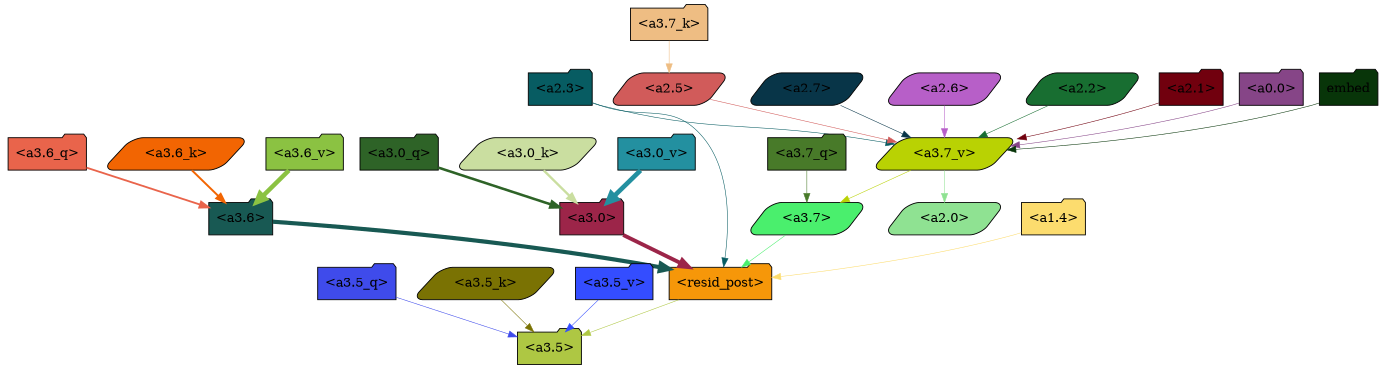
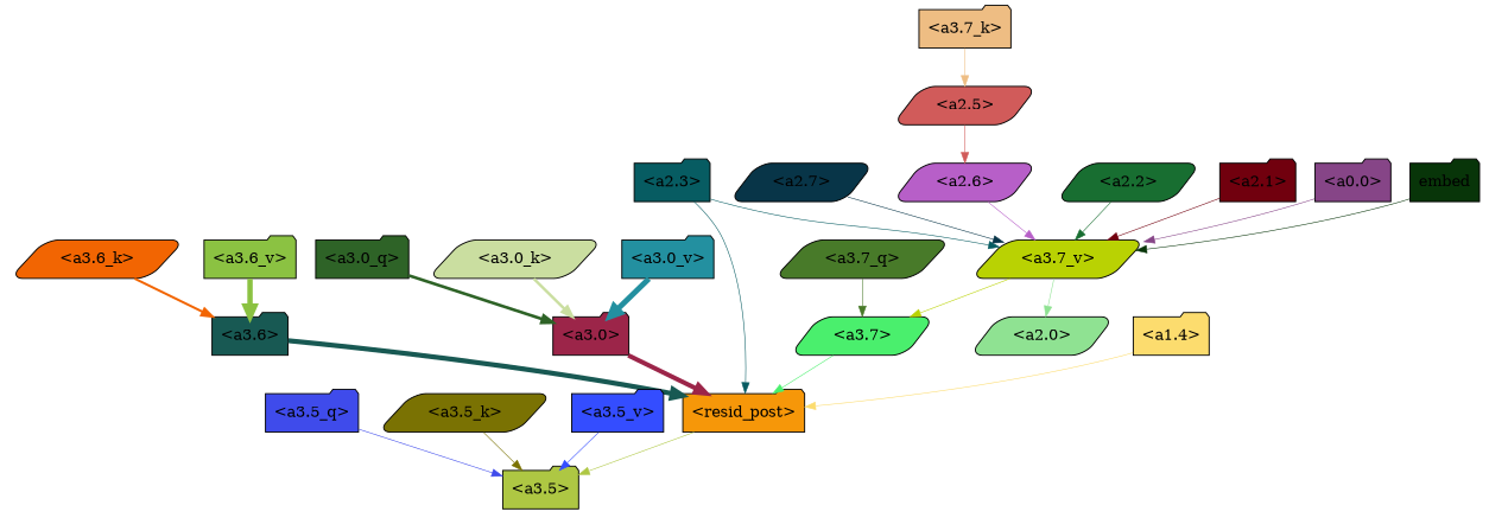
  strict digraph {
    fontname="DejaVu Serif"
    splines=true
    node [color=black fontname="DejaVu Serif" shape=folder style="filled, rounded"]
    edge [color="#075c62" fontname="DejaVu Serif" penwidth=0.6]
    "<a3.7>" [fillcolor="#4aef6d" shape=parallelogram]
    "<resid_post>" [fillcolor="#f69709"]
    "<a3.5>" [fillcolor="#aec743"]
    "<a3.6>" [fillcolor="#185953"]
    "<a3.0>" [fillcolor="#9c2549"]
    "<a2.3>" [fillcolor="#075c62"]
    "<a3.7_v>" [fillcolor="#b9d203" shape=parallelogram]
    "<a2.0>" [fillcolor="#8fe292" shape=parallelogram]
    "<a1.4>" [fillcolor="#fcdc6e"]
-   "<a3.7_q>" [fillcolor="#487a29"]
-   "<a3.6_q>" [fillcolor="#e9644b"]
+   "<a3.7_q>" [fillcolor="#487a29" shape=parallelogram]
    "<a3.5_q>" [fillcolor="#3f4beb"]
    "<a3.0_q>" [fillcolor="#2e6327"]
    "<a3.7_k>" [fillcolor="#eebd83"]
    "<a2.5>" [fillcolor="#d15b5a" shape=parallelogram]
    "<a3.6_k>" [fillcolor="#f26502" shape=parallelogram]
    "<a3.5_k>" [fillcolor="#7a7203" shape=parallelogram]
    "<a3.0_k>" [fillcolor="#cadea0" shape=parallelogram]
    "<a3.6_v>" [fillcolor="#8bc242"]
    "<a3.5_v>" [fillcolor="#344dff"]
    "<a3.0_v>" [fillcolor="#2390a0"]
    "<a2.7>" [fillcolor="#083548" shape=parallelogram]
    "<a2.6>" [fillcolor="#b75fc8" shape=parallelogram]
    "<a2.2>" [fillcolor="#186e31" shape=parallelogram]
    "<a2.1>" [fillcolor="#71000e"]
    "<a0.0>" [fillcolor="#864587"]
    embed [fillcolor="#083509"]
    "<a3.7>" -> "<resid_post>" [color="#4aef6d"]
    "<resid_post>" -> "<a3.5>" [color="#aec743"]
    "<a3.6>" -> "<resid_post>" [color="#185953" penwidth=4.648244500160217]
    "<a3.0>" -> "<resid_post>" [color="#9c2549" penwidth=4.3288813829422]
    "<a2.3>" -> "<resid_post>"
    "<a2.3>" -> "<a3.7_v>"
    "<a3.7_v>" -> "<a3.7>" [color="#b9d203"]
    "<a3.7_v>" -> "<a2.0>" [color="#8fe292"]
    "<a1.4>" -> "<resid_post>" [color="#fcdc6e"]
    "<a3.7_q>" -> "<a3.7>" [color="#487a29"]
-   "<a3.6_q>" -> "<a3.6>" [color="#e9644b" penwidth=2.03758105635643]
    "<a3.5_q>" -> "<a3.5>" [color="#3f4beb"]
    "<a3.0_q>" -> "<a3.0>" [color="#2e6327" penwidth=2.8638100624084473]
    "<a3.7_k>" -> "<a2.5>" [color="#eebd83"]
-   "<a2.5>" -> "<a3.7_v>" [color="#d15b5a"]
+   "<a2.5>" -> "<a2.6>" [color="#d15b5a"]
    "<a3.6_k>" -> "<a3.6>" [color="#f26502" penwidth=2.174198240041733]
    "<a3.5_k>" -> "<a3.5>" [color="#7a7203"]
    "<a3.0_k>" -> "<a3.0>" [color="#cadea0" penwidth=2.6274144649505615]
    "<a3.6_v>" -> "<a3.6>" [color="#8bc242" penwidth=5.002329230308533]
    "<a3.5_v>" -> "<a3.5>" [color="#344dff"]
    "<a3.0_v>" -> "<a3.0>" [color="#2390a0" penwidth=5.188832879066467]
    "<a2.7>" -> "<a3.7_v>" [color="#083548"]
    "<a2.6>" -> "<a3.7_v>" [color="#b75fc8"]
    "<a2.2>" -> "<a3.7_v>" [color="#186e31"]
    "<a2.1>" -> "<a3.7_v>" [color="#71000e"]
    "<a0.0>" -> "<a3.7_v>" [color="#864587"]
    embed -> "<a3.7_v>" [color="#083509"]
  }
